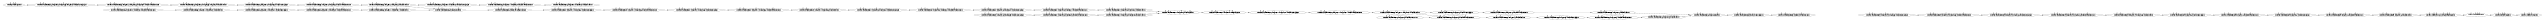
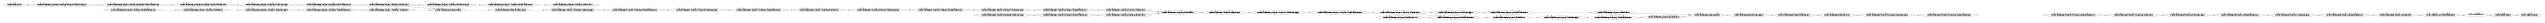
  digraph {
    rankdir=LR
    "root_a_2/tail_a/input_0"
    "root_a_0/backbone_c_6/body_e_12/body_a_23/body_b_29/block_b/conv3x3_0"
    "root_a_0/backbone_c_6/body_e_12/body_a_23/body_b_29/block_b/batch_norm_0"
    "root_a_0/backbone_c_6/body_e_12/body_a_23/body_b_29/block_b/relu_0"
    "root_a_0/backbone_c_6/body_e_12/body_a_22/block_b/conv3x3_0"
    "root_a_0/backbone_c_6/body_e_12/body_a_22/block_b/batch_norm_0"
    "root_a_0/backbone_c_6/body_e_12/body_a_22/block_b/relu_0"
    "root_a_0/backbone_c_6/body_e_11/block_a_20/block_b/conv3x3_0"
    "root_a_0/backbone_c_6/body_e/concat_0"
    "root_a_0/backbone_c_6/body_e_11/block_a_20/block_b/batch_norm_0"
    "root_a_0/backbone_c_3/blocksr_a/maxpool2x2_0"
    "root_a_0/backbone_c_6/body_e_11/block_a_20/block_b/relu_0"
    "root_a_0/backbone_c_6/body_e_11/block_a_21/block_f/batch_norm_0"
    "root_a_0/backbone_c_6/body_e_11/block_a_21/block_f/relu_0"
    "root_a_0/backbone_c_6/body_e_11/block_a_21/block_f/conv3x3_0"
    "root_a_0/backbone_c_6/body_e_11/block_a_21/block_f/batch_norm_1"
    "root_a_0/backbone_c_6/body_e_11/block_a_21/block_f/relu_1"
    "root_a_0/backbone_c_7/body_a_14/body_b_26/block_e/conv3x3_0"
    "root_a_0/backbone_c_7/body_a_14/body_b_26/block_e/batch_norm_0"
    "root_a_0/backbone_c_7/body_a_14/body_b_26/block_e/conv3x3_1"
    "root_a_0/backbone_c_7/body_a_14/body_b_26/block_e/batch_norm_1"
    "root_a_0/backbone_c_7/body_a_14/body_b_26/block_e/relu_0"
    "root_a_0/backbone_c_7/body_a_13/block_c_24/block_e/conv3x3_0"
    "root_a_0/backbone_c_7/body_a_13/block_c_24/block_e/batch_norm_0"
    "root_a_0/backbone_c_7/body_a_13/block_c_24/block_e/conv3x3_1"
    "root_a_0/backbone_c_7/body_a_13/block_c_24/block_e/batch_norm_1"
    "root_a_0/backbone_c_7/body_a_13/block_c_24/block_e/relu_0"
    "root_a_0/backbone_c_7/body_a_13/block_c/add_0"
    "root_a_0/backbone_c_7/body_a_13/block_c_25/block_b/conv3x3_0"
    "root_a_0/backbone_c_7/body_a_13/block_c_25/block_b/batch_norm_0"
    "root_a_0/backbone_c_4/blocksr_a/maxpool2x2_0"
    "root_a_0/backbone_c_7/body_a_13/block_c_25/block_b/relu_0"
    "root_a_0/backbone_c_8/body_c_17/body_b_27/block_b/conv3x3_0"
    "root_a_0/backbone_c_8/body_c_17/body_b_27/block_b/batch_norm_0"
    "root_a_0/backbone_c_8/body_c_17/body_b_27/block_b/relu_0"
    "root_a_0/backbone_c_8/body_c_16/block_b/conv3x3_0"
    "root_a_0/backbone_c_8/body_c_15/block_f/batch_norm_0"
    "root_a_0/backbone_c_8/body_c_16/block_b/batch_norm_0"
    "root_a_0/backbone_c_8/body_c_15/block_f/conv1x1_0"
    "root_a_0/backbone_c_8/body_c_16/block_b/relu_0"
    "root_a_0/backbone_c_8/body_c/concat_0"
    "root_a_0/backbone_c_5/blocksr_b/conv3x3s_0"
    "root_a_0/backbone_c_8/body_c_15/block_f/relu_0"
    "root_a_0/backbone_c_8/body_c_15/block_f/conv3x3_0"
    "root_a_0/backbone_c_8/body_c_15/block_f/batch_norm_1"
    "root_a_0/backbone_c_8/body_c_15/block_f/relu_1"
    "root_a_0/backbone_c_5/blocksr_b/batch_norm_0"
+   "root_a_0/backbone_c_5/blocksr_b/relu_0"
    "root_a_0/backbone_c_9/body_a_19/body_b_28/block_e/conv3x3_0"
    "root_a_0/backbone_c_9/body_a_19/body_b_28/block_e/batch_norm_0"
-   "root_a_0/backbone_c_9/body_a_19/body_b_28/block_e/conv3x3_1"
    "root_a_0/backbone_c_9/body_a_19/body_b_28/block_e/batch_norm_1"
    "root_a_0/backbone_c_9/body_a_19/body_b_28/block_e/relu_0"
    "root_a_0/backbone_c_9/body_a_18/block_e/conv3x3_0"
    "root_a_0/backbone_c_9/body_a_18/block_e/batch_norm_0"
    "root_a_0/backbone_c_9/body_a_18/block_e/conv3x3_1"
    "root_a_0/backbone_c_9/body_a_18/block_e/batch_norm_1"
    "root_a_0/backbone_c_9/body_a_18/block_e/relu_0"
    "root_a_1/head_a_10/pool_a/globalmaxpool_0"
    "root_a_1/head_a/flatten_0"
    "root_a_1/head_a/logits_0"
    "root_a_1/head_a/output_0"
    "root_a_2/tail_a/input_0" -> "root_a_0/backbone_c_6/body_e_12/body_a_23/body_b_29/block_b/conv3x3_0"
    "root_a_0/backbone_c_6/body_e_12/body_a_23/body_b_29/block_b/conv3x3_0" -> "root_a_0/backbone_c_6/body_e_12/body_a_23/body_b_29/block_b/batch_norm_0"
    "root_a_0/backbone_c_6/body_e_12/body_a_23/body_b_29/block_b/batch_norm_0" -> "root_a_0/backbone_c_6/body_e_12/body_a_23/body_b_29/block_b/relu_0"
    "root_a_0/backbone_c_6/body_e_12/body_a_23/body_b_29/block_b/relu_0" -> "root_a_0/backbone_c_6/body_e_12/body_a_22/block_b/conv3x3_0"
    "root_a_0/backbone_c_6/body_e_12/body_a_22/block_b/conv3x3_0" -> "root_a_0/backbone_c_6/body_e_12/body_a_22/block_b/batch_norm_0"
    "root_a_0/backbone_c_6/body_e_12/body_a_22/block_b/batch_norm_0" -> "root_a_0/backbone_c_6/body_e_12/body_a_22/block_b/relu_0"
    "root_a_0/backbone_c_6/body_e_12/body_a_22/block_b/relu_0" -> "root_a_0/backbone_c_6/body_e_11/block_a_20/block_b/conv3x3_0"
    "root_a_0/backbone_c_6/body_e_12/body_a_22/block_b/relu_0" -> "root_a_0/backbone_c_6/body_e/concat_0"
    "root_a_0/backbone_c_6/body_e_11/block_a_20/block_b/conv3x3_0" -> "root_a_0/backbone_c_6/body_e_11/block_a_20/block_b/batch_norm_0"
    "root_a_0/backbone_c_6/body_e/concat_0" -> "root_a_0/backbone_c_3/blocksr_a/maxpool2x2_0"
    "root_a_0/backbone_c_6/body_e_11/block_a_20/block_b/batch_norm_0" -> "root_a_0/backbone_c_6/body_e_11/block_a_20/block_b/relu_0"
    "root_a_0/backbone_c_3/blocksr_a/maxpool2x2_0" -> "root_a_0/backbone_c_7/body_a_14/body_b_26/block_e/conv3x3_0"
    "root_a_0/backbone_c_6/body_e_11/block_a_21/block_f/batch_norm_0" -> "root_a_0/backbone_c_6/body_e_11/block_a_21/block_f/relu_0"
    "root_a_0/backbone_c_6/body_e_11/block_a_21/block_f/relu_0" -> "root_a_0/backbone_c_6/body_e_11/block_a_21/block_f/conv3x3_0"
    "root_a_0/backbone_c_6/body_e_11/block_a_21/block_f/conv3x3_0" -> "root_a_0/backbone_c_6/body_e_11/block_a_21/block_f/batch_norm_1"
    "root_a_0/backbone_c_6/body_e_11/block_a_21/block_f/batch_norm_1" -> "root_a_0/backbone_c_6/body_e_11/block_a_21/block_f/relu_1"
    "root_a_0/backbone_c_6/body_e_11/block_a_21/block_f/relu_1" -> "root_a_0/backbone_c_6/body_e/concat_0"
    "root_a_0/backbone_c_7/body_a_14/body_b_26/block_e/conv3x3_0" -> "root_a_0/backbone_c_7/body_a_14/body_b_26/block_e/batch_norm_0"
    "root_a_0/backbone_c_7/body_a_14/body_b_26/block_e/batch_norm_0" -> "root_a_0/backbone_c_7/body_a_14/body_b_26/block_e/conv3x3_1"
    "root_a_0/backbone_c_7/body_a_14/body_b_26/block_e/conv3x3_1" -> "root_a_0/backbone_c_7/body_a_14/body_b_26/block_e/batch_norm_1"
    "root_a_0/backbone_c_7/body_a_14/body_b_26/block_e/batch_norm_1" -> "root_a_0/backbone_c_7/body_a_14/body_b_26/block_e/relu_0"
    "root_a_0/backbone_c_7/body_a_14/body_b_26/block_e/relu_0" -> "root_a_0/backbone_c_7/body_a_13/block_c_24/block_e/conv3x3_0"
    "root_a_0/backbone_c_7/body_a_13/block_c_24/block_e/conv3x3_0" -> "root_a_0/backbone_c_7/body_a_13/block_c_24/block_e/batch_norm_0"
    "root_a_0/backbone_c_7/body_a_13/block_c_24/block_e/batch_norm_0" -> "root_a_0/backbone_c_7/body_a_13/block_c_24/block_e/conv3x3_1"
    "root_a_0/backbone_c_7/body_a_13/block_c_24/block_e/conv3x3_1" -> "root_a_0/backbone_c_7/body_a_13/block_c_24/block_e/batch_norm_1"
    "root_a_0/backbone_c_7/body_a_13/block_c_24/block_e/batch_norm_1" -> "root_a_0/backbone_c_7/body_a_13/block_c_24/block_e/relu_0"
    "root_a_0/backbone_c_7/body_a_13/block_c_24/block_e/relu_0" -> "root_a_0/backbone_c_7/body_a_13/block_c/add_0"
    "root_a_0/backbone_c_7/body_a_13/block_c/add_0" -> "root_a_0/backbone_c_4/blocksr_a/maxpool2x2_0"
    "root_a_0/backbone_c_7/body_a_13/block_c_25/block_b/conv3x3_0" -> "root_a_0/backbone_c_7/body_a_13/block_c_25/block_b/batch_norm_0"
    "root_a_0/backbone_c_7/body_a_13/block_c_25/block_b/batch_norm_0" -> "root_a_0/backbone_c_7/body_a_13/block_c_25/block_b/relu_0"
    "root_a_0/backbone_c_4/blocksr_a/maxpool2x2_0" -> "root_a_0/backbone_c_8/body_c_17/body_b_27/block_b/conv3x3_0"
    "root_a_0/backbone_c_7/body_a_13/block_c_25/block_b/relu_0" -> "root_a_0/backbone_c_7/body_a_13/block_c/add_0"
    "root_a_0/backbone_c_8/body_c_17/body_b_27/block_b/conv3x3_0" -> "root_a_0/backbone_c_8/body_c_17/body_b_27/block_b/batch_norm_0"
    "root_a_0/backbone_c_8/body_c_17/body_b_27/block_b/batch_norm_0" -> "root_a_0/backbone_c_8/body_c_17/body_b_27/block_b/relu_0"
    "root_a_0/backbone_c_8/body_c_17/body_b_27/block_b/relu_0" -> "root_a_0/backbone_c_8/body_c_16/block_b/conv3x3_0"
    "root_a_0/backbone_c_8/body_c_17/body_b_27/block_b/relu_0" -> "root_a_0/backbone_c_8/body_c_15/block_f/batch_norm_0"
    "root_a_0/backbone_c_8/body_c_16/block_b/conv3x3_0" -> "root_a_0/backbone_c_8/body_c_16/block_b/batch_norm_0"
    "root_a_0/backbone_c_8/body_c_15/block_f/batch_norm_0" -> "root_a_0/backbone_c_8/body_c_15/block_f/relu_0"
    "root_a_0/backbone_c_8/body_c_16/block_b/batch_norm_0" -> "root_a_0/backbone_c_8/body_c_16/block_b/relu_0"
    "root_a_0/backbone_c_8/body_c_15/block_f/conv1x1_0" -> "root_a_0/backbone_c_8/body_c_15/block_f/batch_norm_0"
    "root_a_0/backbone_c_8/body_c_16/block_b/relu_0" -> "root_a_0/backbone_c_8/body_c/concat_0"
    "root_a_0/backbone_c_8/body_c/concat_0" -> "root_a_0/backbone_c_5/blocksr_b/conv3x3s_0"
    "root_a_0/backbone_c_5/blocksr_b/conv3x3s_0" -> "root_a_0/backbone_c_5/blocksr_b/batch_norm_0"
    "root_a_0/backbone_c_8/body_c_15/block_f/relu_0" -> "root_a_0/backbone_c_8/body_c_15/block_f/conv3x3_0"
    "root_a_0/backbone_c_8/body_c_15/block_f/conv3x3_0" -> "root_a_0/backbone_c_8/body_c_15/block_f/batch_norm_1"
    "root_a_0/backbone_c_8/body_c_15/block_f/batch_norm_1" -> "root_a_0/backbone_c_8/body_c_15/block_f/relu_1"
    "root_a_0/backbone_c_8/body_c_15/block_f/relu_1" -> "root_a_0/backbone_c_8/body_c/concat_0"
+   "root_a_0/backbone_c_5/blocksr_b/batch_norm_0" -> "root_a_0/backbone_c_5/blocksr_b/relu_0"
+   "root_a_0/backbone_c_5/blocksr_b/relu_0" -> "root_a_0/backbone_c_9/body_a_19/body_b_28/block_e/conv3x3_0"
    "root_a_0/backbone_c_9/body_a_19/body_b_28/block_e/conv3x3_0" -> "root_a_0/backbone_c_9/body_a_19/body_b_28/block_e/batch_norm_0"
-   "root_a_0/backbone_c_9/body_a_19/body_b_28/block_e/batch_norm_0" -> "root_a_0/backbone_c_9/body_a_19/body_b_28/block_e/conv3x3_1"
-   "root_a_0/backbone_c_9/body_a_19/body_b_28/block_e/conv3x3_1" -> "root_a_0/backbone_c_9/body_a_19/body_b_28/block_e/batch_norm_1"
    "root_a_0/backbone_c_9/body_a_19/body_b_28/block_e/batch_norm_1" -> "root_a_0/backbone_c_9/body_a_19/body_b_28/block_e/relu_0"
    "root_a_0/backbone_c_9/body_a_19/body_b_28/block_e/relu_0" -> "root_a_0/backbone_c_9/body_a_18/block_e/conv3x3_0"
    "root_a_0/backbone_c_9/body_a_18/block_e/conv3x3_0" -> "root_a_0/backbone_c_9/body_a_18/block_e/batch_norm_0"
    "root_a_0/backbone_c_9/body_a_18/block_e/batch_norm_0" -> "root_a_0/backbone_c_9/body_a_18/block_e/conv3x3_1"
    "root_a_0/backbone_c_9/body_a_18/block_e/conv3x3_1" -> "root_a_0/backbone_c_9/body_a_18/block_e/batch_norm_1"
    "root_a_0/backbone_c_9/body_a_18/block_e/batch_norm_1" -> "root_a_0/backbone_c_9/body_a_18/block_e/relu_0"
    "root_a_0/backbone_c_9/body_a_18/block_e/relu_0" -> "root_a_1/head_a_10/pool_a/globalmaxpool_0"
    "root_a_1/head_a_10/pool_a/globalmaxpool_0" -> "root_a_1/head_a/flatten_0"
    "root_a_1/head_a/flatten_0" -> "root_a_1/head_a/logits_0"
    "root_a_1/head_a/logits_0" -> "root_a_1/head_a/output_0"
  }
